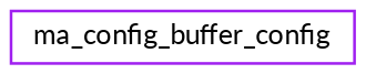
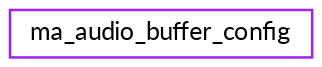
  digraph {
    rankdir=LR
    fontname=Lato
-   n1 [color=purple fillcolor=white fontname=Lato fontsize=10 height=0.2 label=ma_config_buffer_config shape=box style=filled width=0.4]
+   n1 [color=purple fillcolor=white fontname=Lato fontsize=10 height=0.2 label=ma_audio_buffer_config shape=box style=filled width=0.4]
  }
